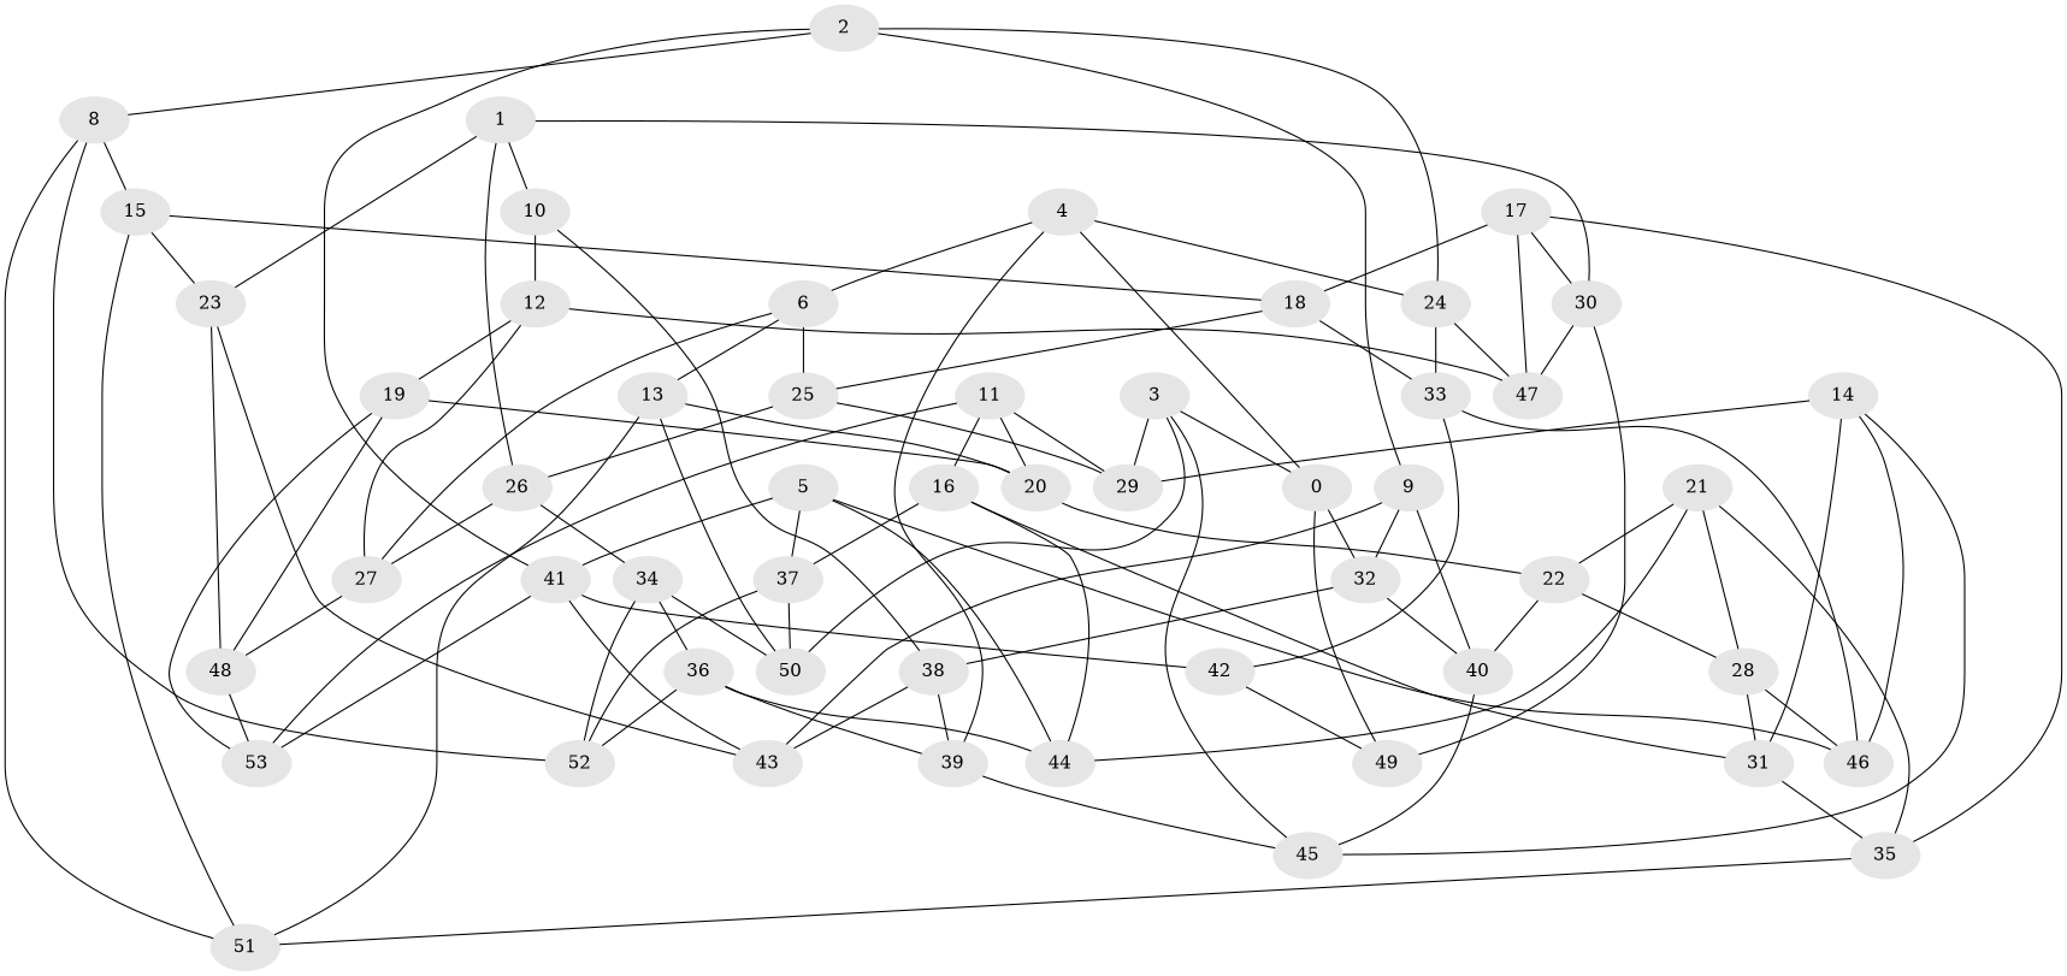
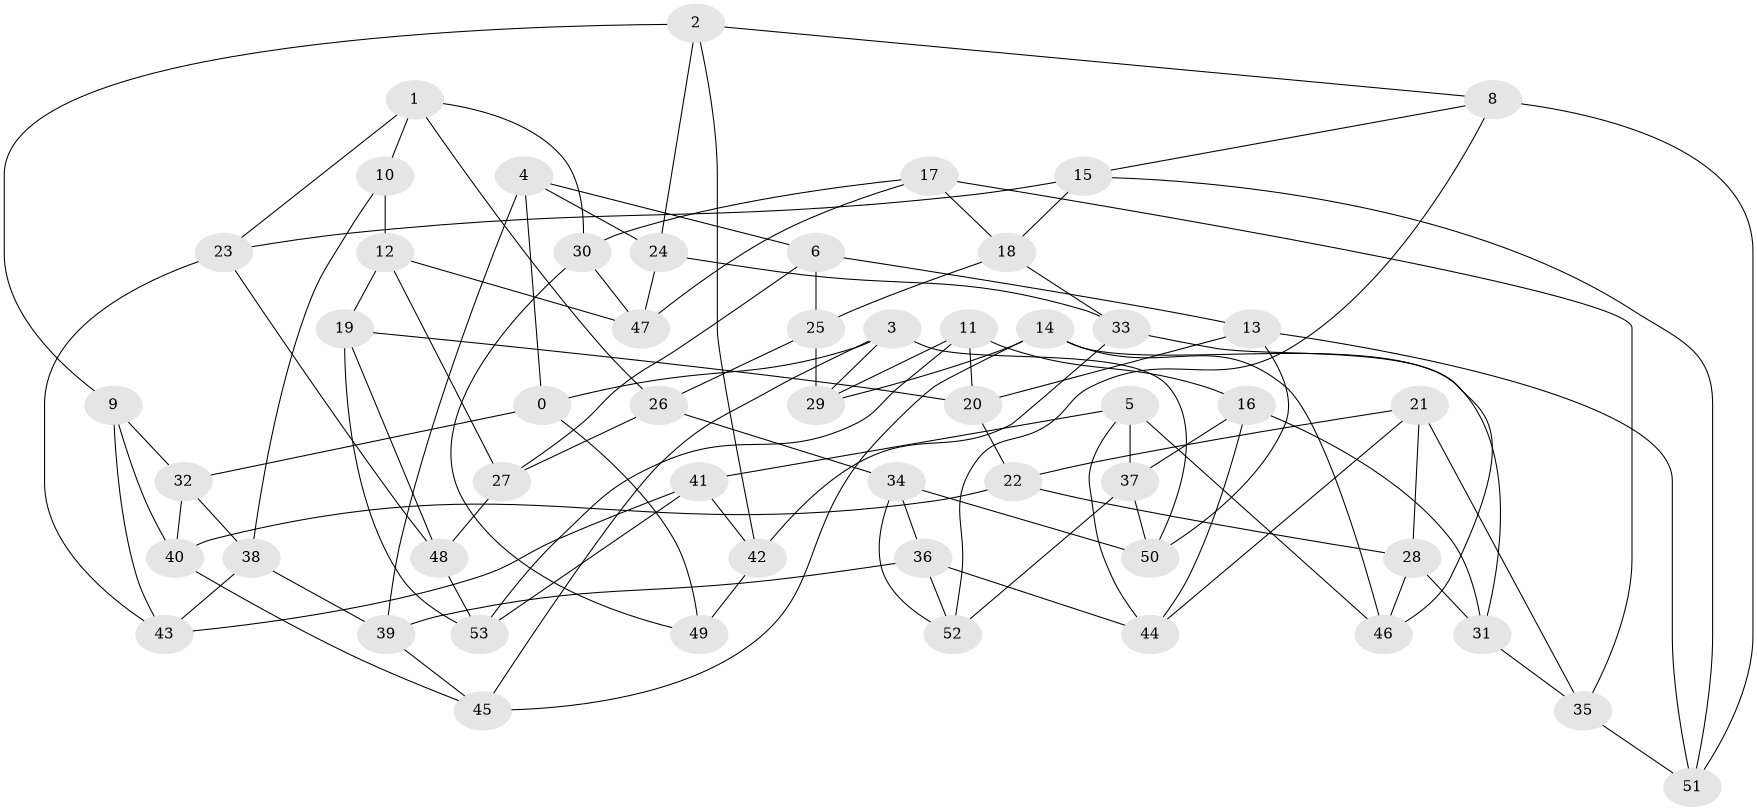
  graph {
    node [color=gray90 style=filled]
    1
    10
    23
    26
    30
    12
    38
    43
    48
    27
    34
    49
    47
    2
    8
    9
    24
    42
    15
    51
    52
    32
    40
    33
    n25 [label=0]
    3
    29
    45
    50
    4
    6
    39
    13
    25
    5
    37
    41
    44
    46
    53
    20
    18
    19
    11
    16
    31
    22
    14
    35
    17
    28
    21
    36
    1 -- 10
    1 -- 23
    1 -- 26
    1 -- 30
    10 -- 12
    10 -- 38
    23 -- 43
    23 -- 48
    26 -- 27
    26 -- 34
    30 -- 49
    30 -- 47
    12 -- 27
    12 -- 47
    12 -- 19
    38 -- 43
    38 -- 39
    48 -- 53
    27 -- 48
    34 -- 52
    34 -- 50
    34 -- 36
    2 -- 8
    2 -- 9
    2 -- 24
-   2 -- 41
+   2 -- 42
    8 -- 15
    8 -- 51
    8 -- 52
    9 -- 43
    9 -- 32
    9 -- 40
    24 -- 47
    24 -- 33
    42 -- 49
    15 -- 23
    15 -- 51
    15 -- 18
    32 -- 38
    32 -- 40
    40 -- 45
    33 -- 42
    33 -- 46
    n25 -- 49
    n25 -- 32
    3 -- n25
    3 -- 29
    3 -- 45
    3 -- 50
    4 -- 24
    4 -- n25
    4 -- 6
    4 -- 39
    6 -- 27
    6 -- 13
    6 -- 25
    39 -- 45
    13 -- 51
    13 -- 50
    13 -- 20
    25 -- 26
    25 -- 29
    5 -- 37
    5 -- 41
    5 -- 44
    5 -- 46
    37 -- 52
    37 -- 50
    41 -- 43
    41 -- 42
    41 -- 53
    20 -- 22
    18 -- 33
    18 -- 25
    19 -- 48
    19 -- 53
    19 -- 20
    11 -- 29
    11 -- 53
    11 -- 20
    11 -- 16
    16 -- 37
    16 -- 44
    16 -- 31
    31 -- 35
    22 -- 40
    22 -- 28
    14 -- 29
    14 -- 45
    14 -- 46
    14 -- 31
    35 -- 51
    17 -- 30
    17 -- 47
    17 -- 18
    17 -- 35
    28 -- 46
    28 -- 31
    21 -- 44
    21 -- 22
    21 -- 35
    21 -- 28
    36 -- 52
    36 -- 39
    36 -- 44
  }
